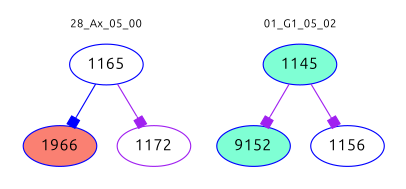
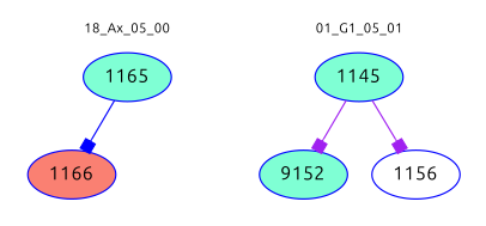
  digraph {
    fontname=Ubuntu
    node [color=blue fillcolor=white fontname=Ubuntu style=filled]
    edge [arrowhead=box color=purple fontname=Ubuntu]
-   n1 [label=1165]
-   n2 [fillcolor=salmon label=1966]
-   n3 [color=purple label=1172]
+   n1 [fillcolor=aquamarine label=1165]
+   n2 [fillcolor=salmon label=1166]
    n4 [fillcolor=aquamarine label=1145]
    n5 [fillcolor=aquamarine label=9152]
    n6 [label=1156]
    subgraph cluster_1 {
      color=white
      fontsize=10
-     label="28_Ax_05_00"
+     label="18_Ax_05_00"
      n1
      n2
-     n3
    }
    subgraph cluster_2 {
      color=white
      fontsize=10
-     label="01_G1_05_02"
+     label="01_G1_05_01"
      n4
      n5
      n6
    }
    n1 -> n2 [color=blue]
-   n1 -> n3
    n4 -> n5
    n4 -> n6
  }
